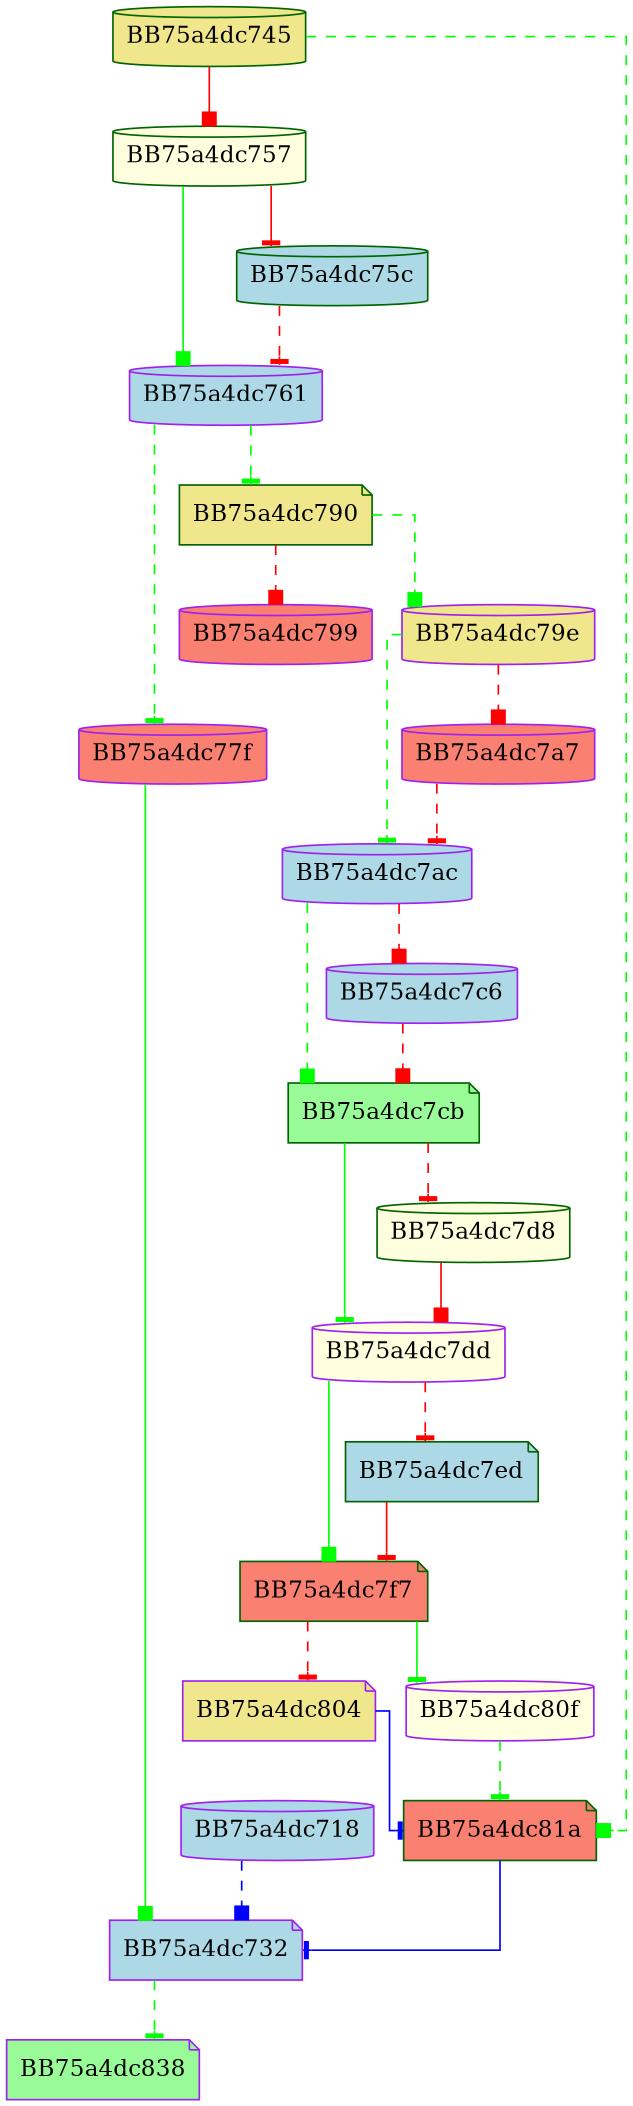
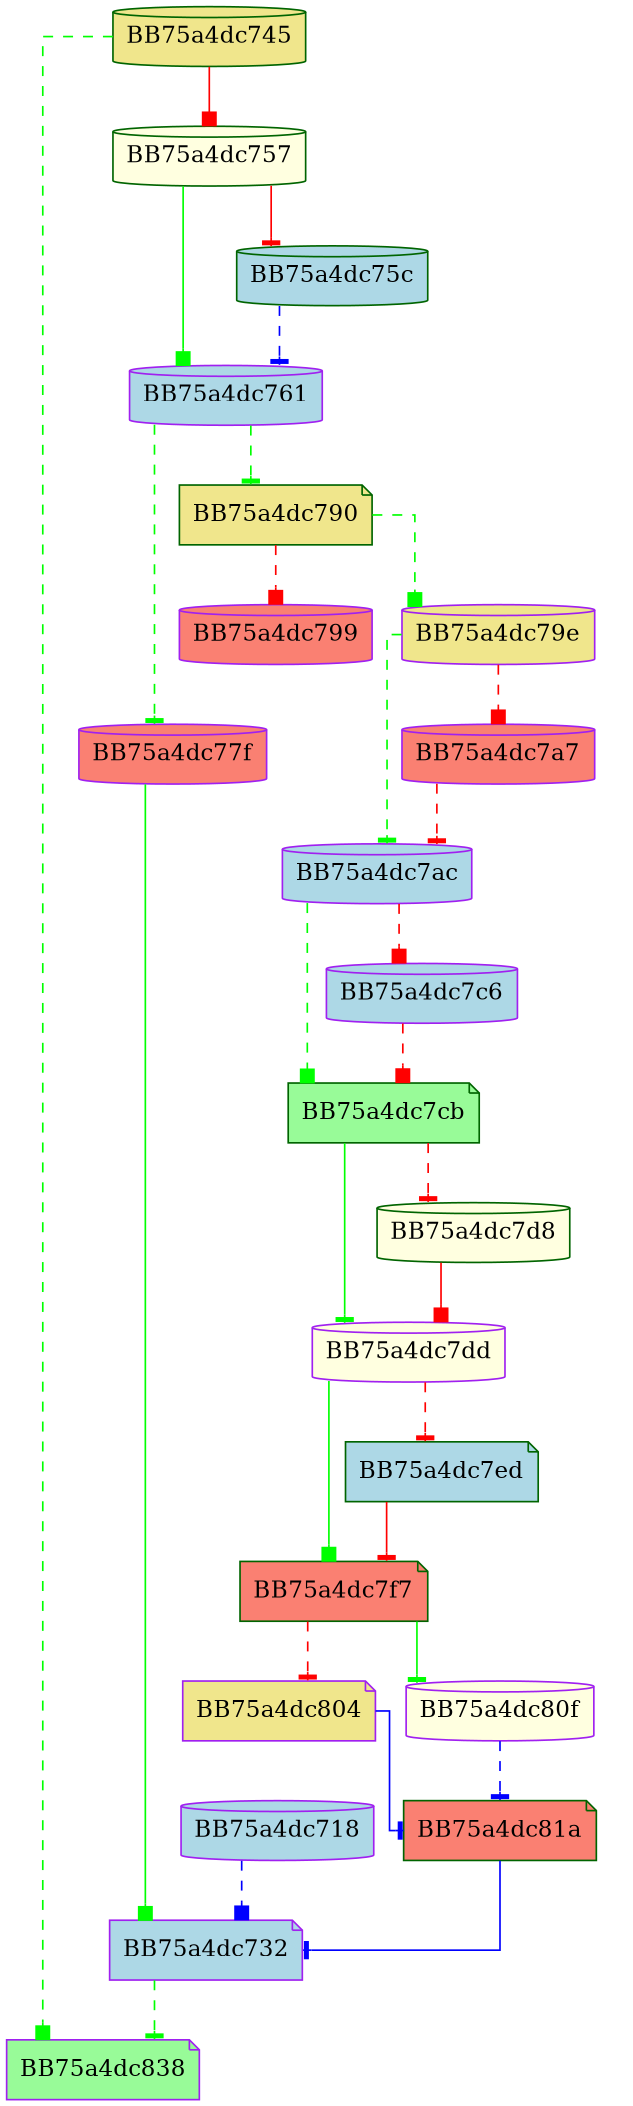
  digraph {
    splines=ortho
    node [color=purple fillcolor=lightblue shape=cylinder style=filled]
    edge [arrowhead=tee color=red style=dashed]
    BB75a4dc732 [shape=note]
    BB75a4dc718
    BB75a4dc838 [fillcolor=palegreen shape=note]
    BB75a4dc745 [color=darkgreen fillcolor=khaki]
    BB75a4dc757 [color=darkgreen fillcolor=lightyellow]
    BB75a4dc761
    BB75a4dc75c [color=darkgreen]
    BB75a4dc790 [color=darkgreen fillcolor=khaki shape=note]
    BB75a4dc77f [fillcolor=salmon]
    BB75a4dc79e [fillcolor=khaki]
    BB75a4dc799 [fillcolor=salmon]
    BB75a4dc7ac
    BB75a4dc7a7 [fillcolor=salmon]
    BB75a4dc7cb [color=darkgreen fillcolor=palegreen shape=note]
    BB75a4dc7c6
    BB75a4dc7dd [fillcolor=lightyellow]
    BB75a4dc7d8 [color=darkgreen fillcolor=lightyellow]
    BB75a4dc7f7 [color=darkgreen fillcolor=salmon shape=note]
    BB75a4dc7ed [color=darkgreen shape=note]
    BB75a4dc80f [fillcolor=lightyellow]
    BB75a4dc804 [fillcolor=khaki shape=note]
    BB75a4dc81a [color=darkgreen fillcolor=salmon shape=note]
    BB75a4dc732 -> BB75a4dc838 [color=green]
    BB75a4dc718 -> BB75a4dc732 [arrowhead=box color=blue]
-   BB75a4dc745 -> BB75a4dc81a [arrowhead=box color=green]
+   BB75a4dc745 -> BB75a4dc838 [arrowhead=box color=green]
    BB75a4dc745 -> BB75a4dc757 [arrowhead=box style=solid]
    BB75a4dc757 -> BB75a4dc761 [arrowhead=box color=green style=solid]
    BB75a4dc757 -> BB75a4dc75c [style=solid]
    BB75a4dc761 -> BB75a4dc790 [color=green]
    BB75a4dc761 -> BB75a4dc77f [color=green]
-   BB75a4dc75c -> BB75a4dc761
+   BB75a4dc75c -> BB75a4dc761 [color=blue]
    BB75a4dc790 -> BB75a4dc79e [arrowhead=box color=green]
    BB75a4dc790 -> BB75a4dc799 [arrowhead=box]
    BB75a4dc77f -> BB75a4dc732 [arrowhead=box color=green style=solid]
    BB75a4dc79e -> BB75a4dc7ac [color=green]
    BB75a4dc79e -> BB75a4dc7a7 [arrowhead=box]
    BB75a4dc7ac -> BB75a4dc7cb [arrowhead=box color=green]
    BB75a4dc7ac -> BB75a4dc7c6 [arrowhead=box]
    BB75a4dc7a7 -> BB75a4dc7ac
    BB75a4dc7cb -> BB75a4dc7dd [color=green style=solid]
    BB75a4dc7cb -> BB75a4dc7d8
    BB75a4dc7c6 -> BB75a4dc7cb [arrowhead=box]
    BB75a4dc7dd -> BB75a4dc7f7 [arrowhead=box color=green style=solid]
    BB75a4dc7dd -> BB75a4dc7ed
    BB75a4dc7d8 -> BB75a4dc7dd [arrowhead=box style=solid]
    BB75a4dc7f7 -> BB75a4dc80f [color=green style=solid]
    BB75a4dc7f7 -> BB75a4dc804
    BB75a4dc7ed -> BB75a4dc7f7 [style=solid]
-   BB75a4dc80f -> BB75a4dc81a [color=green]
+   BB75a4dc80f -> BB75a4dc81a [color=blue]
    BB75a4dc804 -> BB75a4dc81a [color=blue style=solid]
    BB75a4dc81a -> BB75a4dc732 [color=blue style=solid]
  }
